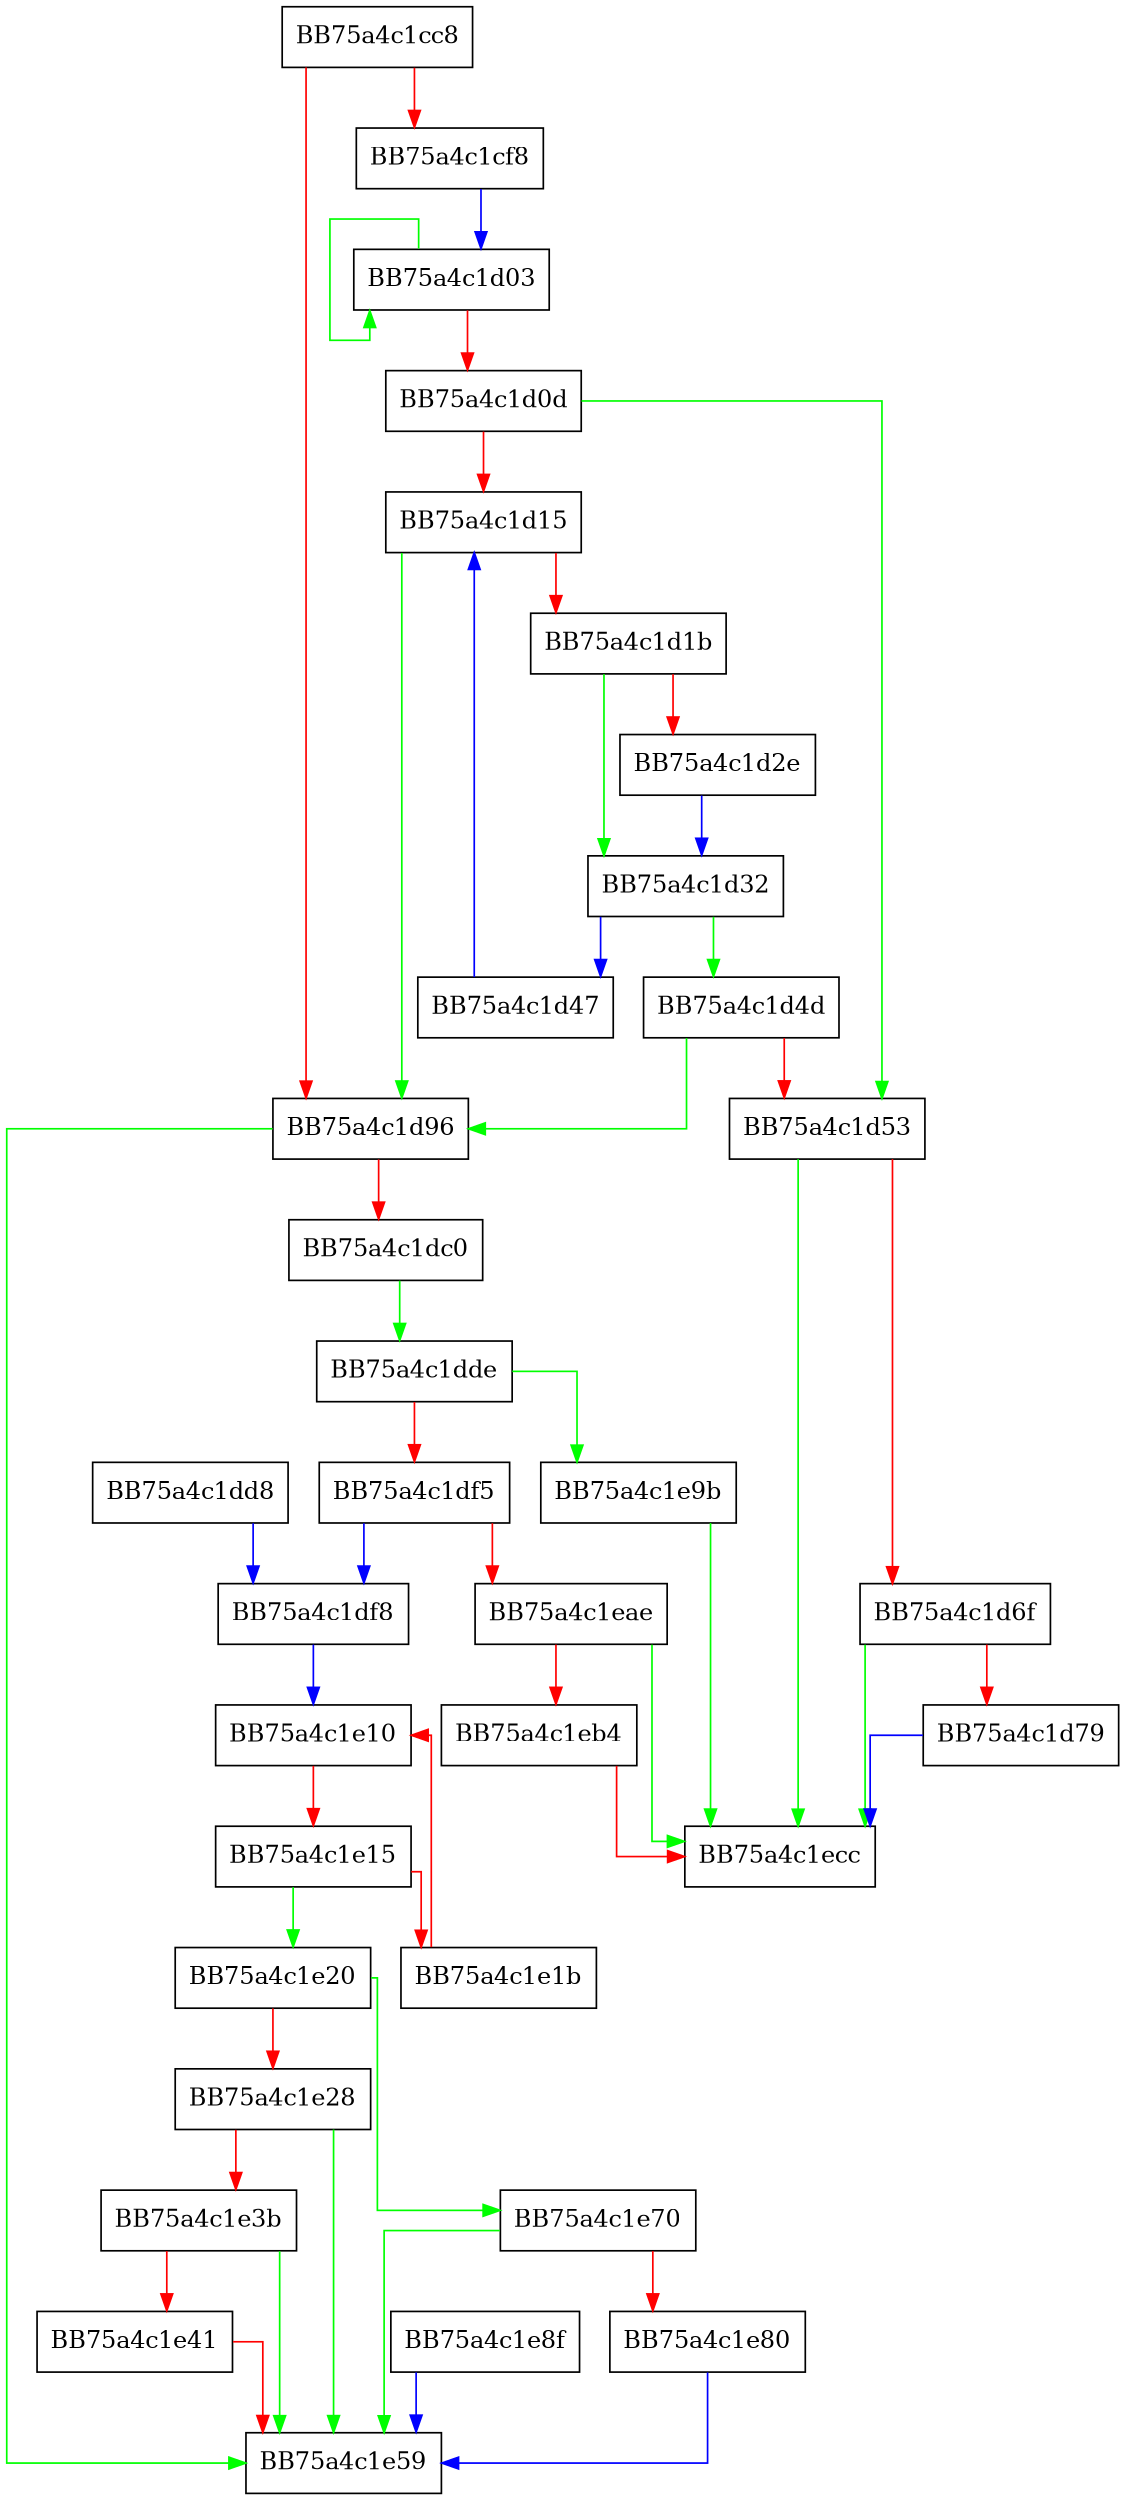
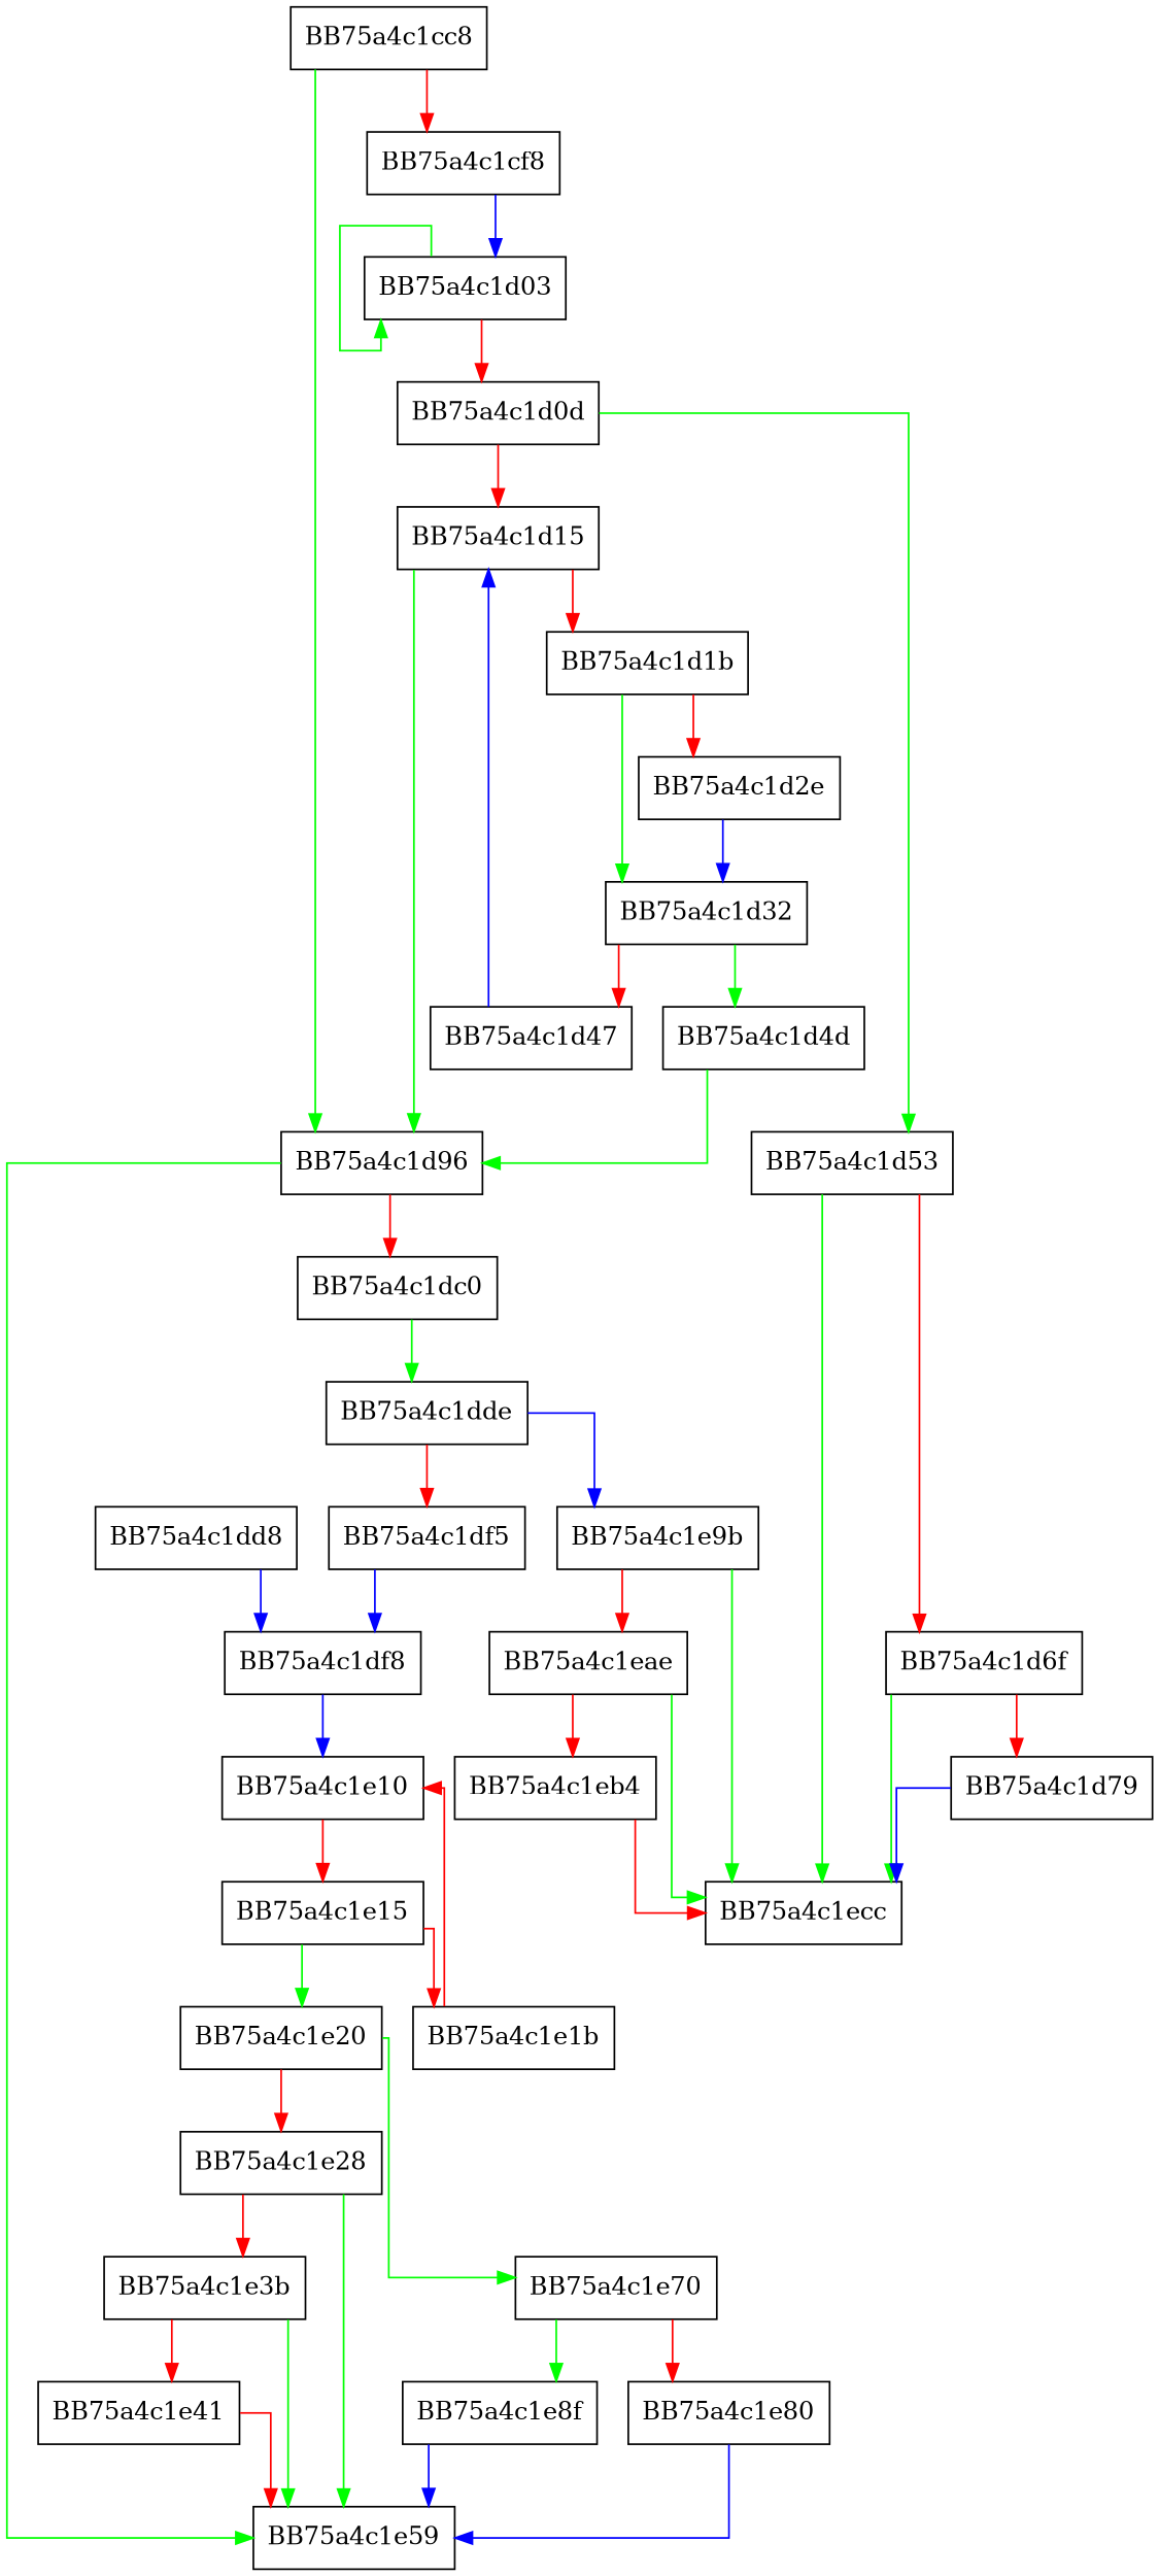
  digraph {
    splines=ortho
    node [shape=box]
    edge [color=red]
    BB75a4c1cc8
    BB75a4c1d96
    BB75a4c1cf8
    BB75a4c1e59
    BB75a4c1dc0
    BB75a4c1d03
    BB75a4c1dde
    BB75a4c1d0d
    BB75a4c1d53
    BB75a4c1d15
    BB75a4c1ecc
    BB75a4c1d6f
    BB75a4c1d1b
    BB75a4c1d79
    BB75a4c1d32
    BB75a4c1d2e
    BB75a4c1d4d
    BB75a4c1d47
    BB75a4c1e9b
    BB75a4c1df5
    BB75a4c1dd8
    BB75a4c1df8
    BB75a4c1eae
    BB75a4c1e10
    BB75a4c1e15
    BB75a4c1eb4
    BB75a4c1e70
    BB75a4c1e8f
    BB75a4c1e80
    BB75a4c1e20
    BB75a4c1e1b
    BB75a4c1e28
    BB75a4c1e3b
    BB75a4c1e41
-   BB75a4c1cc8 -> BB75a4c1d96
+   BB75a4c1cc8 -> BB75a4c1d96 [color=green]
    BB75a4c1cc8 -> BB75a4c1cf8
    BB75a4c1d96 -> BB75a4c1e59 [color=green]
    BB75a4c1d96 -> BB75a4c1dc0
    BB75a4c1cf8 -> BB75a4c1d03 [color=blue]
    BB75a4c1dc0 -> BB75a4c1dde [color=green]
    BB75a4c1d03 -> BB75a4c1d03 [color=green]
    BB75a4c1d03 -> BB75a4c1d0d
-   BB75a4c1dde -> BB75a4c1e9b [color=green]
+   BB75a4c1dde -> BB75a4c1e9b [color=blue]
    BB75a4c1dde -> BB75a4c1df5
    BB75a4c1d0d -> BB75a4c1d53 [color=green]
    BB75a4c1d0d -> BB75a4c1d15
    BB75a4c1d53 -> BB75a4c1ecc [color=green]
    BB75a4c1d53 -> BB75a4c1d6f
    BB75a4c1d15 -> BB75a4c1d96 [color=green]
    BB75a4c1d15 -> BB75a4c1d1b
    BB75a4c1d6f -> BB75a4c1ecc [color=green]
    BB75a4c1d6f -> BB75a4c1d79
    BB75a4c1d1b -> BB75a4c1d32 [color=green]
    BB75a4c1d1b -> BB75a4c1d2e
    BB75a4c1d79 -> BB75a4c1ecc [color=blue]
    BB75a4c1d32 -> BB75a4c1d4d [color=green]
-   BB75a4c1d32 -> BB75a4c1d47 [color=blue]
+   BB75a4c1d32 -> BB75a4c1d47
    BB75a4c1d2e -> BB75a4c1d32 [color=blue]
    BB75a4c1d4d -> BB75a4c1d96 [color=green]
-   BB75a4c1d4d -> BB75a4c1d53
    BB75a4c1d47 -> BB75a4c1d15 [color=blue]
    BB75a4c1e9b -> BB75a4c1ecc [color=green]
-   BB75a4c1df5 -> BB75a4c1eae
+   BB75a4c1e9b -> BB75a4c1eae
    BB75a4c1df5 -> BB75a4c1df8 [color=blue]
    BB75a4c1dd8 -> BB75a4c1df8 [color=blue]
    BB75a4c1df8 -> BB75a4c1e10 [color=blue]
    BB75a4c1eae -> BB75a4c1ecc [color=green]
    BB75a4c1eae -> BB75a4c1eb4
    BB75a4c1e10 -> BB75a4c1e15
    BB75a4c1e15 -> BB75a4c1e20 [color=green]
    BB75a4c1e15 -> BB75a4c1e1b
    BB75a4c1eb4 -> BB75a4c1ecc
-   BB75a4c1e70 -> BB75a4c1e59 [color=green]
+   BB75a4c1e70 -> BB75a4c1e8f [color=green]
    BB75a4c1e70 -> BB75a4c1e80
    BB75a4c1e8f -> BB75a4c1e59 [color=blue]
    BB75a4c1e80 -> BB75a4c1e59 [color=blue]
    BB75a4c1e20 -> BB75a4c1e70 [color=green]
    BB75a4c1e20 -> BB75a4c1e28
    BB75a4c1e1b -> BB75a4c1e10
    BB75a4c1e28 -> BB75a4c1e59 [color=green]
    BB75a4c1e28 -> BB75a4c1e3b
    BB75a4c1e3b -> BB75a4c1e59 [color=green]
    BB75a4c1e3b -> BB75a4c1e41
    BB75a4c1e41 -> BB75a4c1e59
  }
